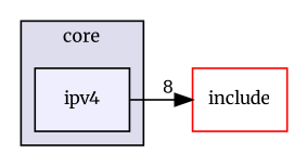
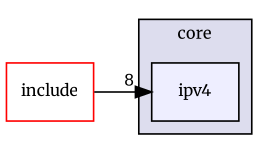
  digraph {
    compound=true
    rankdir=LR
    fontname=Merriweather
    node [fontname=Merriweather fontsize=10 shape=box style=filled]
    n1 [fillcolor="#eeeeff" label=ipv4 pencolor=black]
    n2 [color=red fillcolor=white label=include]
    subgraph cluster_1 {
      bgcolor="#ddddee"
      fontsize=10
      label=core
      pencolor=black
      n1
    }
-   n1 -> n2 [headlabel=8 labeldistance=1.5 labelfontname=Helvetica labelfontsize=10 fontname=Merriweather]
+   n2 -> n1 [headlabel=8 labeldistance=1.5 labelfontname=Helvetica labelfontsize=10 fontname=Merriweather]
  }
